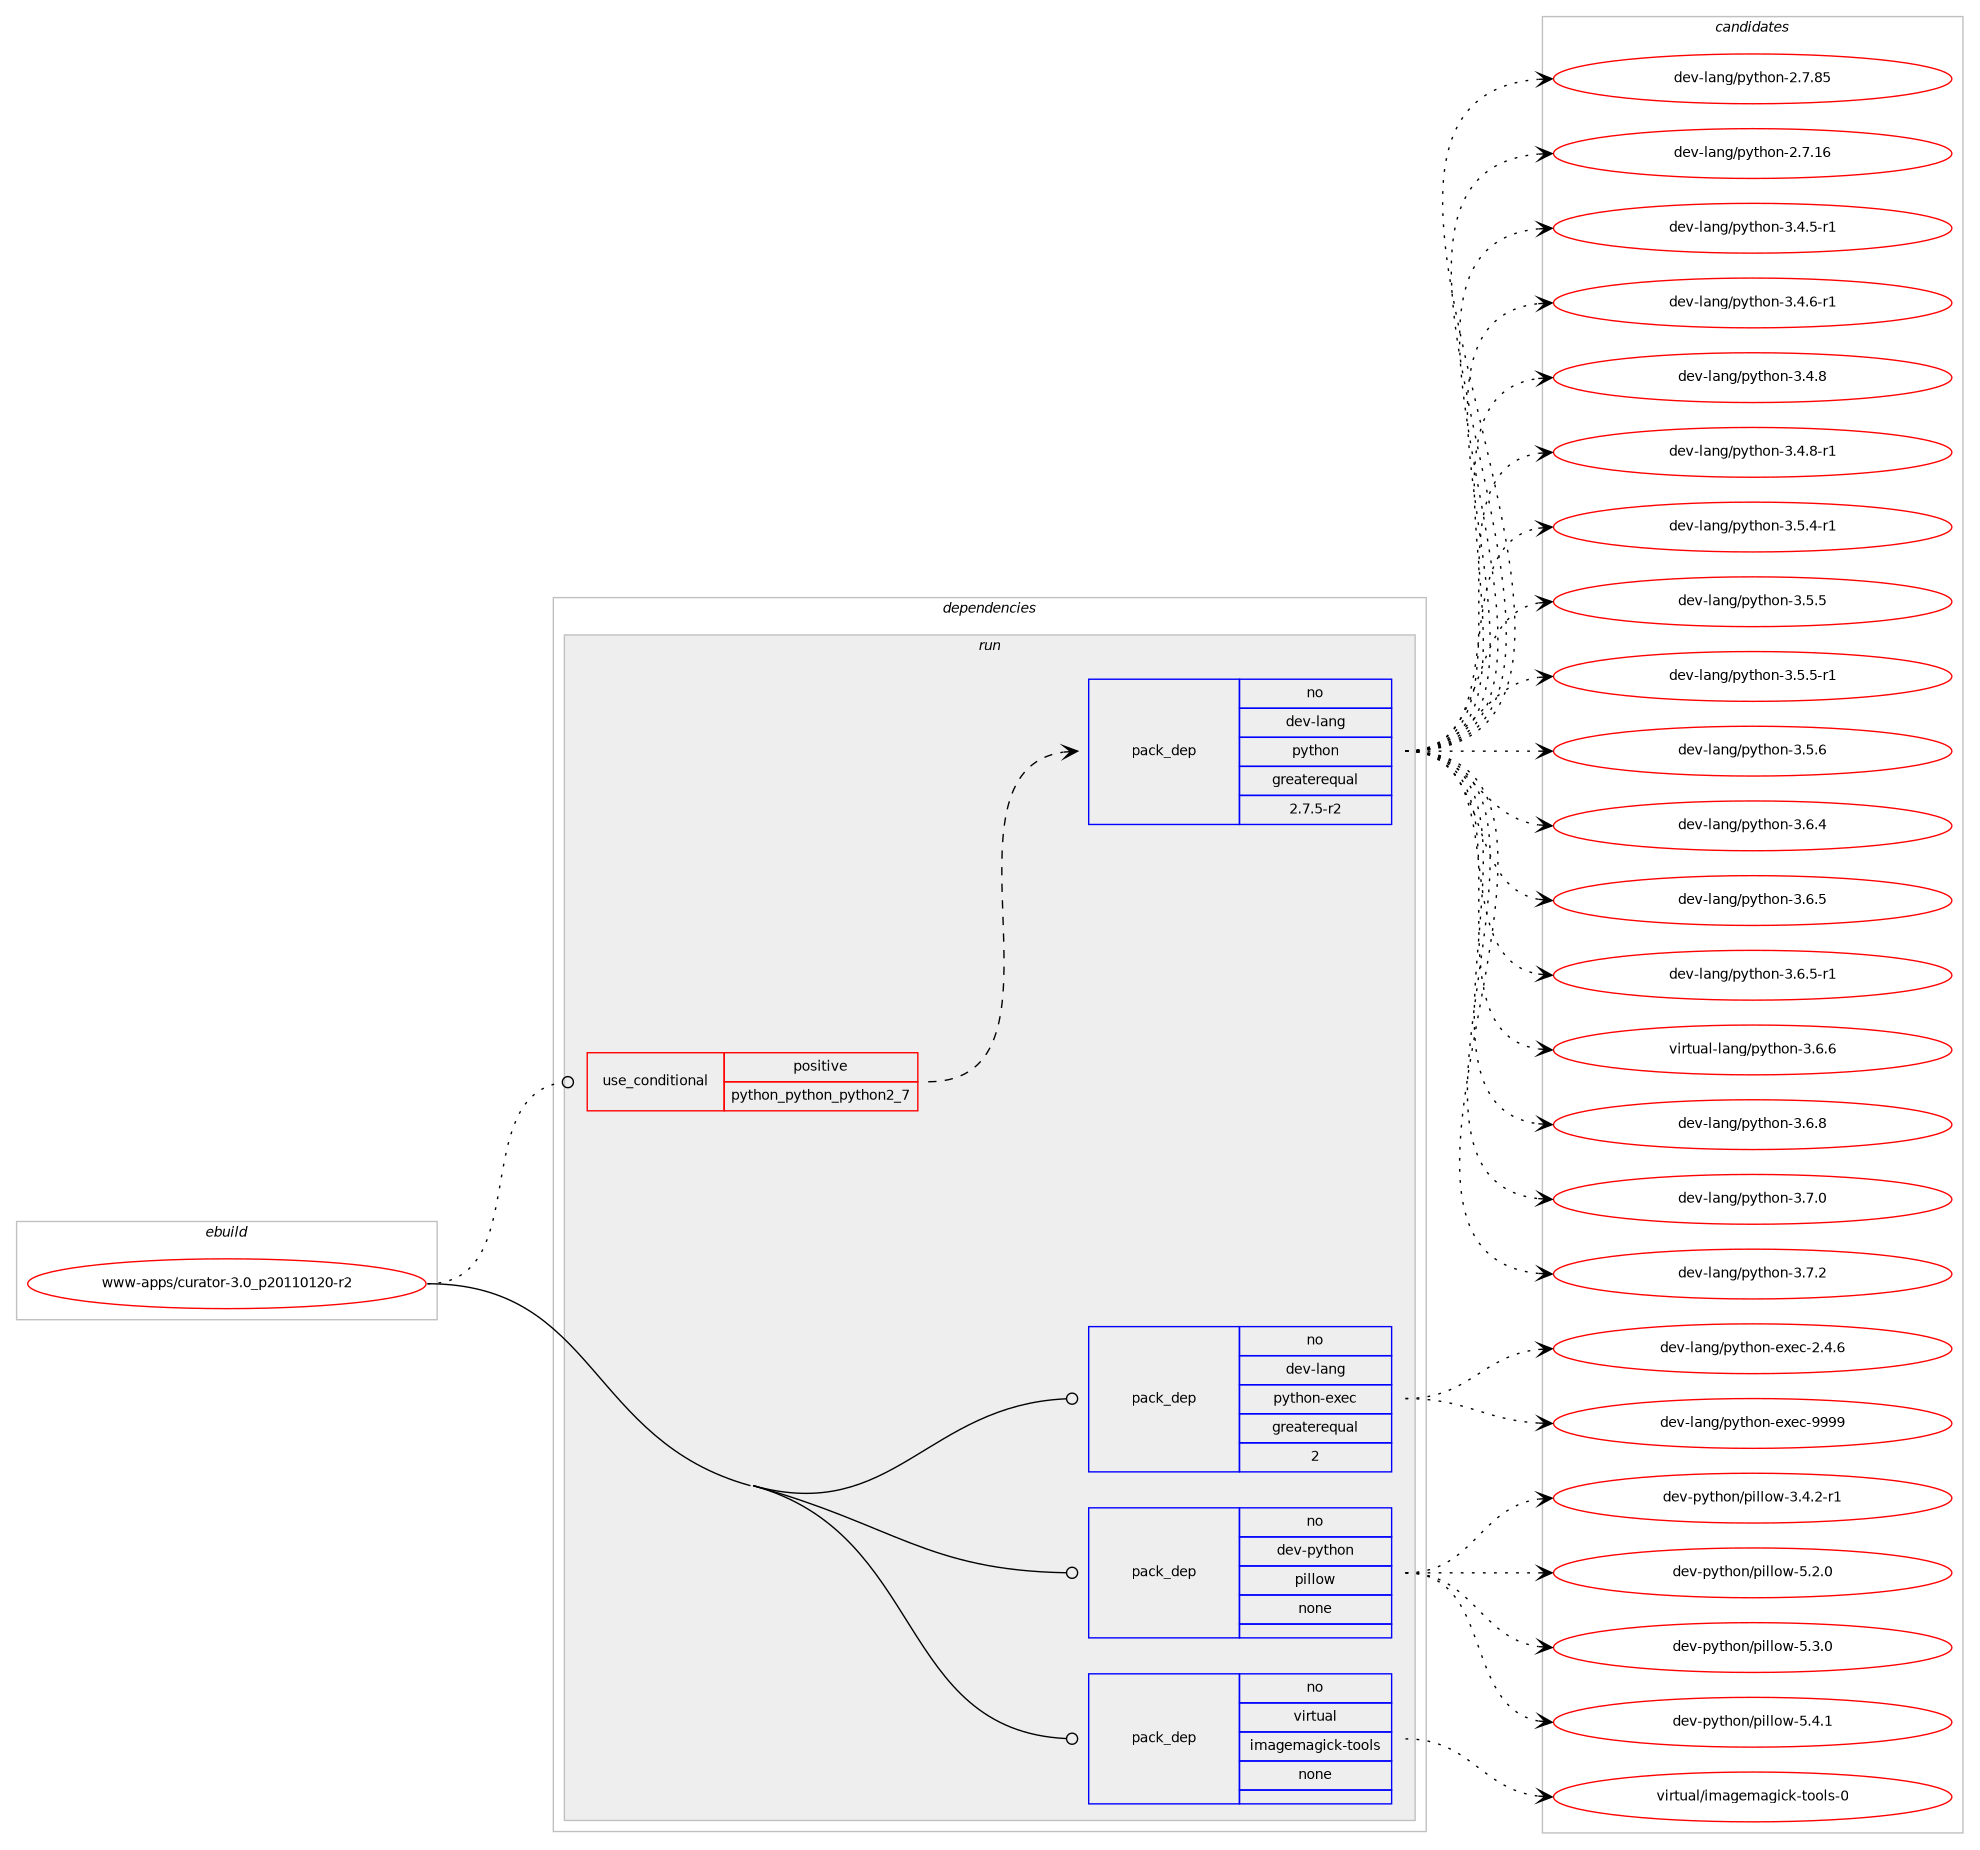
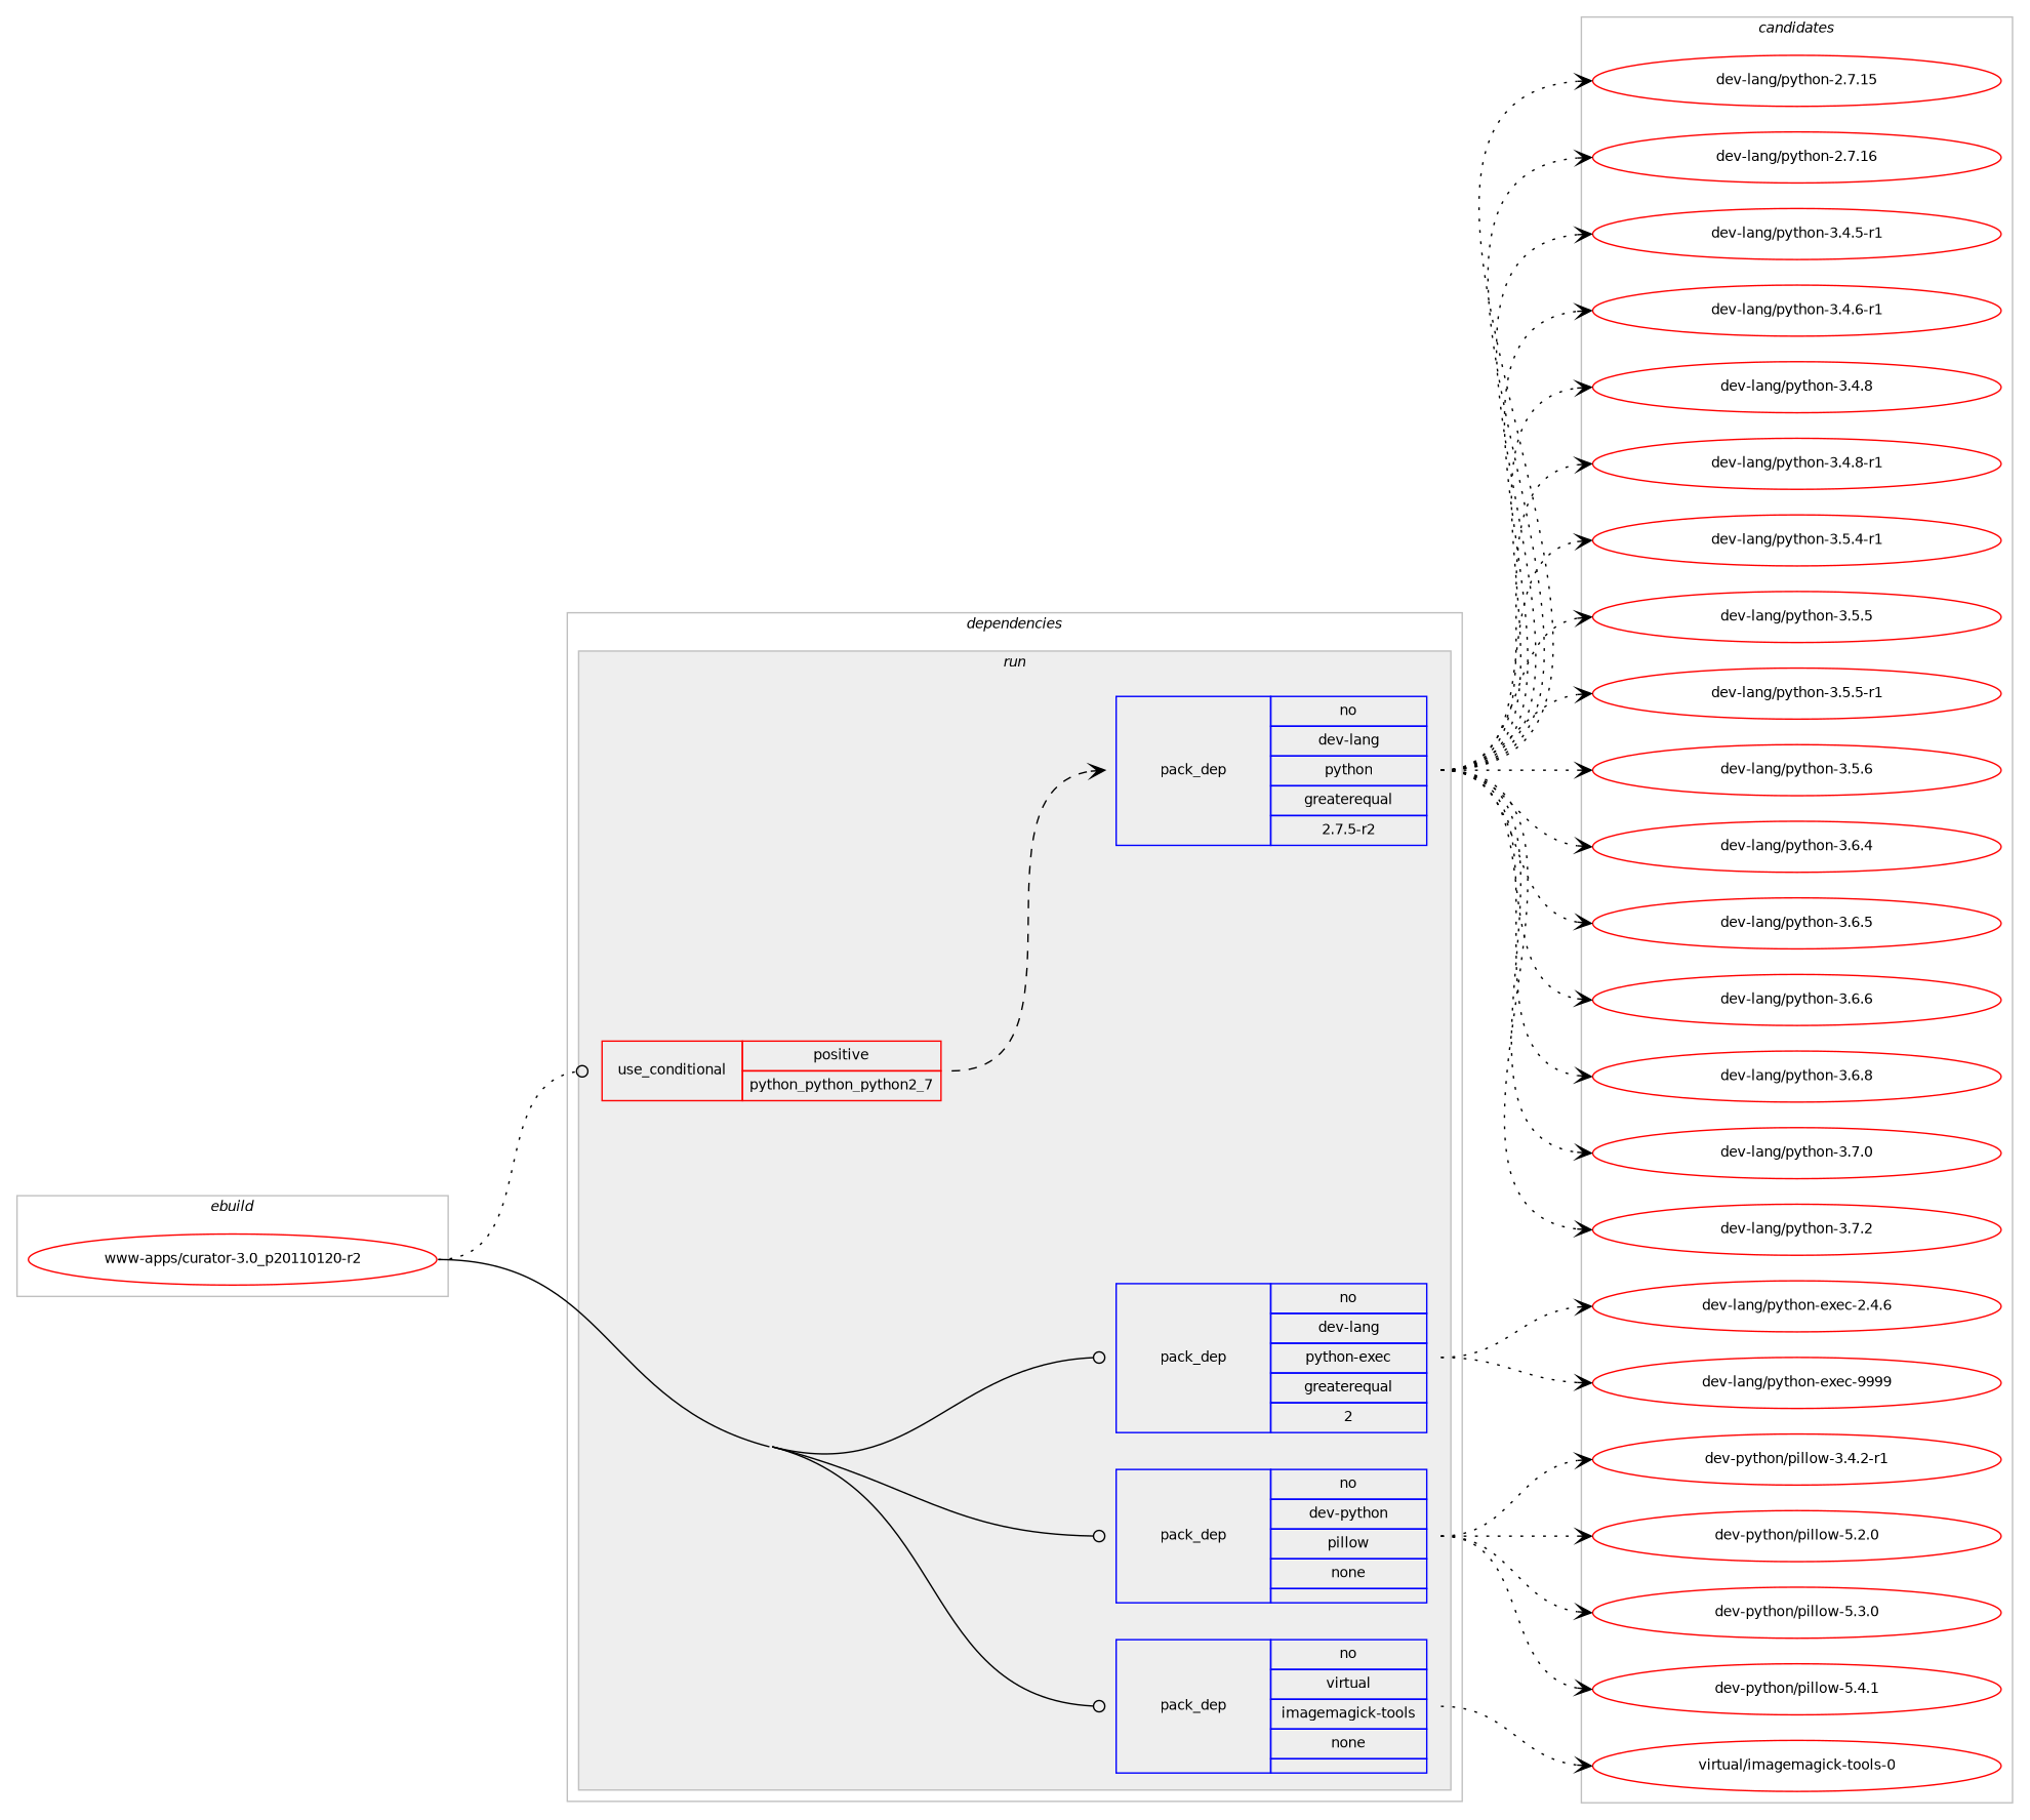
  digraph {
    compound=true
    concentrate=true
    fontname=Helvetica
    fontsize=10
    newrank=true
    rankdir=LR
    ranksep=1.5
    node [color=red fontname=Helvetica fontsize=10]
    edge [arrowhead=vee headport=w style=dotted tailport=e weight=100]
    n1 [label="www-apps/curator-3.0_p20110120-r2" width=4]
    n2 [color=blue label=<<TABLE BORDER="0" CELLBORDER="1" CELLSPACING="0" CELLPADDING="4" WIDTH="220"><TR><TD ROWSPAN="6" CELLPADDING="30">pack_dep</TD></TR><TR><TD WIDTH="110">no</TD></TR><TR><TD>dev-lang</TD></TR><TR><TD>python</TD></TR><TR><TD>greaterequal</TD></TR><TR><TD>2.7.5-r2</TD></TR></TABLE>> shape=none]
    n3 [label=<<TABLE BORDER="0" CELLBORDER="1" CELLSPACING="0" CELLPADDING="4"><TR><TD ROWSPAN="3" CELLPADDING="10">use_conditional</TD></TR><TR><TD>positive</TD></TR><TR><TD>python_python_python2_7</TD></TR></TABLE>> shape=none]
    n4 [color=blue label=<<TABLE BORDER="0" CELLBORDER="1" CELLSPACING="0" CELLPADDING="4" WIDTH="220"><TR><TD ROWSPAN="6" CELLPADDING="30">pack_dep</TD></TR><TR><TD WIDTH="110">no</TD></TR><TR><TD>dev-lang</TD></TR><TR><TD>python-exec</TD></TR><TR><TD>greaterequal</TD></TR><TR><TD>2</TD></TR></TABLE>> shape=none]
    n5 [color=blue label=<<TABLE BORDER="0" CELLBORDER="1" CELLSPACING="0" CELLPADDING="4" WIDTH="220"><TR><TD ROWSPAN="6" CELLPADDING="30">pack_dep</TD></TR><TR><TD WIDTH="110">no</TD></TR><TR><TD>dev-python</TD></TR><TR><TD>pillow</TD></TR><TR><TD>none</TD></TR><TR><TD></TD></TR></TABLE>> shape=none]
    n6 [color=blue label=<<TABLE BORDER="0" CELLBORDER="1" CELLSPACING="0" CELLPADDING="4" WIDTH="220"><TR><TD ROWSPAN="6" CELLPADDING="30">pack_dep</TD></TR><TR><TD WIDTH="110">no</TD></TR><TR><TD>virtual</TD></TR><TR><TD>imagemagick-tools</TD></TR><TR><TD>none</TD></TR><TR><TD></TD></TR></TABLE>> shape=none]
-   n7 [label="dev-lang/python-2.7.85" width=4]
+   n7 [label="dev-lang/python-2.7.15" width=4]
    n8 [label="dev-lang/python-2.7.16" width=4]
    n9 [label="dev-lang/python-3.4.5-r1" width=4]
    n10 [label="dev-lang/python-3.4.6-r1" width=4]
    n11 [label="dev-lang/python-3.4.8" width=4]
    n12 [label="dev-lang/python-3.4.8-r1" width=4]
    n13 [label="dev-lang/python-3.5.4-r1" width=4]
    n14 [label="dev-lang/python-3.5.5" width=4]
    n15 [label="dev-lang/python-3.5.5-r1" width=4]
    n16 [label="dev-lang/python-3.5.6" width=4]
    n17 [label="dev-lang/python-3.6.4" width=4]
    n18 [label="dev-lang/python-3.6.5" width=4]
-   n19 [label="dev-lang/python-3.6.5-r1" width=4]
-   n20 [label="virtual-lang/python-3.6.6" width=4]
+   n20 [label="dev-lang/python-3.6.6" width=4]
    n21 [label="dev-lang/python-3.6.8" width=4]
    n22 [label="dev-lang/python-3.7.0" width=4]
    n23 [label="dev-lang/python-3.7.2" width=4]
    n24 [label="dev-lang/python-exec-2.4.6" width=4]
    n25 [label="dev-lang/python-exec-9999" width=4]
    n26 [label="dev-python/pillow-3.4.2-r1" width=4]
    n27 [label="dev-python/pillow-5.2.0" width=4]
    n28 [label="dev-python/pillow-5.3.0" width=4]
    n29 [label="dev-python/pillow-5.4.1" width=4]
    n30 [label="virtual/imagemagick-tools-0" width=4]
    subgraph cluster_1 {
      color=gray
      label=<<i>ebuild</i>>
      rank=same
      n1
    }
    subgraph cluster_2 {
      color=gray
      label=<<i>dependencies</i>>
      subgraph cluster_3 {
        color=gray
        fillcolor="#eeeeee"
        label=<<i>compile</i>>
        style=filled
      }
      subgraph cluster_4 {
        color=gray
        fillcolor="#eeeeee"
        label=<<i>compile and run</i>>
        style=filled
      }
      subgraph cluster_5 {
        color=gray
        fillcolor="#eeeeee"
        label=<<i>run</i>>
        style=filled
        subgraph sub_6 {
          color=gray
          fillcolor="#eeeeee"
          label=<<i>run</i>>
          style=filled
          n3
          subgraph sub_7 {
            color=gray
            fillcolor="#eeeeee"
            label=<<i>run</i>>
            style=filled
            n2
          }
        }
        subgraph sub_8 {
          color=gray
          fillcolor="#eeeeee"
          label=<<i>run</i>>
          style=filled
          n4
        }
        subgraph sub_9 {
          color=gray
          fillcolor="#eeeeee"
          label=<<i>run</i>>
          style=filled
          n5
        }
        subgraph sub_10 {
          color=gray
          fillcolor="#eeeeee"
          label=<<i>run</i>>
          style=filled
          n6
        }
      }
    }
    subgraph cluster_11 {
      color=gray
      label=<<i>candidates</i>>
      rank=same
      subgraph sub_12 {
        color=black
        label=<<i>candidates</i>>
        nodesep=1
        rank=same
        n7
        n8
        n9
        n10
        n11
        n12
        n13
        n14
        n15
        n16
        n17
        n18
-       n19
        n20
        n21
        n22
        n23
      }
      subgraph sub_13 {
        color=black
        label=<<i>candidates</i>>
        nodesep=1
        rank=same
        n24
        n25
      }
      subgraph sub_14 {
        color=black
        label=<<i>candidates</i>>
        nodesep=1
        rank=same
        n26
        n27
        n28
        n29
      }
      subgraph sub_15 {
        color=black
        label=<<i>candidates</i>>
        nodesep=1
        rank=same
        n30
      }
    }
    n1 -> n3 [arrowhead=odot weight=20]
    n1 -> n4 [arrowhead=odot style=solid weight=20]
    n1 -> n5 [arrowhead=odot style=solid weight=20]
    n1 -> n6 [arrowhead=odot style=solid weight=20]
    n2 -> n7
    n2 -> n8
    n2 -> n9
    n2 -> n10
    n2 -> n11
    n2 -> n12
    n2 -> n13
    n2 -> n14
    n2 -> n15
    n2 -> n16
    n2 -> n17
    n2 -> n18
-   n2 -> n19
    n2 -> n20
    n2 -> n21
    n2 -> n22
    n2 -> n23
    n3 -> n2 [style=dashed weight=20]
    n4 -> n24
    n4 -> n25
    n5 -> n26
    n5 -> n27
    n5 -> n28
    n5 -> n29
    n6 -> n30
  }
